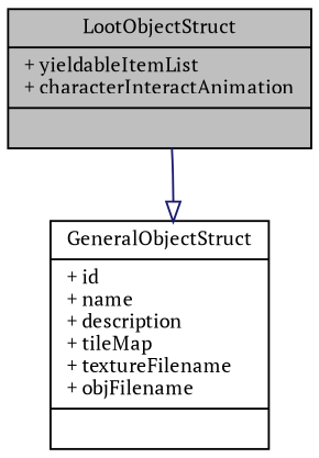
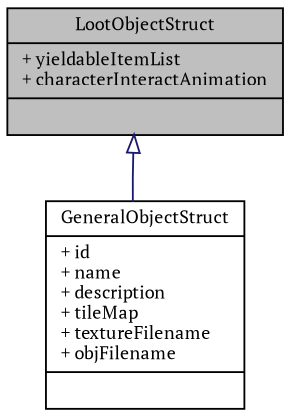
  digraph {
    fontname="PT Serif"
    node [color=black fontname="PT Serif" fontsize=10 shape=record style=filled]
    n1 [fillcolor=grey75 fontcolor=black height=0.2 label="{LootObjectStruct\n|+ yieldableItemList\l+ characterInteractAnimation\l|}" width=0.4]
    n2 [fillcolor=white height=0.2 label="{GeneralObjectStruct\n|+ id\l+ name\l+ description\l+ tileMap\l+ textureFilename\l+ objFilename\l|}" width=0.4]
-   n2 -> n1 [arrowtail=onormal color=midnightblue dir=back fontname="PT Serif" fontsize=10 labelfontname=Helvetica labelfontsize=10 style=solid]
+   n1 -> n2 [arrowtail=onormal color=midnightblue dir=back fontname="PT Serif" fontsize=10 labelfontname=Helvetica labelfontsize=10 style=solid]
  }
